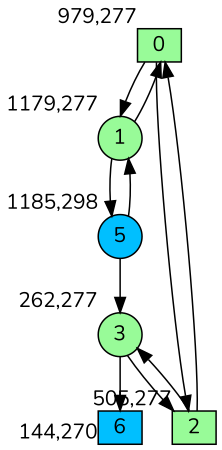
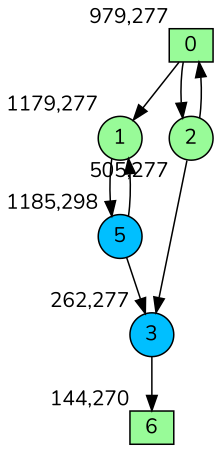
  digraph {
    bgcolor=white
    fontname=Nunito
    node [fillcolor=palegreen fixedsize=true fontname=Nunito shape=circle style=filled]
    edge [fontname=Nunito]
    0 [height=0.3 shape=box width=0.4 xlabel="979,277"]
    1 [height=0.3 width=0.4 xlabel="1179,277"]
-   2 [height=0.3 shape=box width=0.4 xlabel="505,277"]
+   2 [height=0.3 width=0.4 xlabel="505,277"]
    5 [fillcolor=deepskyblue height=0.3 width=0.4 xlabel="1185,298"]
-   3 [height=0.3 width=0.4 xlabel="262,277"]
-   6 [fillcolor=deepskyblue height=0.3 shape=box width=0.4 xlabel="144,270"]
+   3 [fillcolor=deepskyblue height=0.3 width=0.4 xlabel="262,277"]
+   6 [height=0.3 shape=box width=0.4 xlabel="144,270"]
    0 -> 1
    0 -> 2
-   1 -> 0
    1 -> 5
    2 -> 0
    2 -> 3
    5 -> 1
    5 -> 3
-   3 -> 2
    3 -> 6
  }
